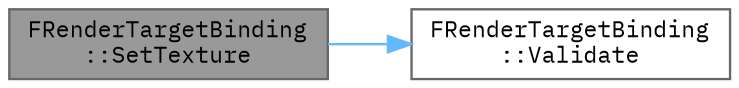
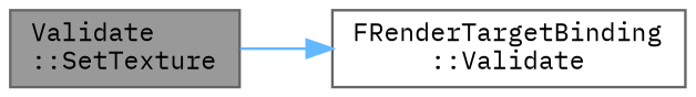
  digraph {
    rankdir=LR
    fontname="IBM Plex Mono"
    node [fontname="IBM Plex Mono" fontsize=10 shape=box style=filled]
-   n1 [color=gray40 fillcolor=grey60 fontcolor=black height=0.2 label="FRenderTargetBinding\l::SetTexture" width=0.4]
+   n1 [color=gray40 fillcolor=grey60 fontcolor=black height=0.2 label="Validate\l::SetTexture" width=0.4]
    n2 [color=grey40 fillcolor=white height=0.2 label="FRenderTargetBinding\l::Validate" width=0.4]
    n1 -> n2 [color=steelblue1 fontname="IBM Plex Mono" fontsize=10 labelfontname=Helvetica labelfontsize=10 style=solid]
  }
